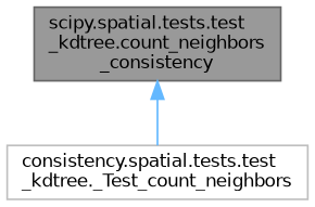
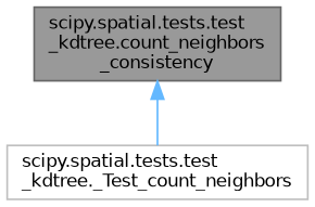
  digraph {
    node [fontname=Helvetica fontsize=10 shape=box style=filled]
    n1 [color=gray40 fillcolor=grey60 fontcolor=black height=0.2 label="scipy.spatial.tests.test\l_kdtree.count_neighbors\l_consistency" width=0.4]
-   n2 [color=grey75 fillcolor=white height=0.2 label="consistency.spatial.tests.test\l_kdtree._Test_count_neighbors" width=0.4]
+   n2 [color=grey75 fillcolor=white height=0.2 label="scipy.spatial.tests.test\l_kdtree._Test_count_neighbors" width=0.4]
    n1 -> n2 [color=steelblue1 dir=back fontname=Helvetica fontsize=10 labelfontname=Helvetica labelfontsize=10 style=solid]
  }
